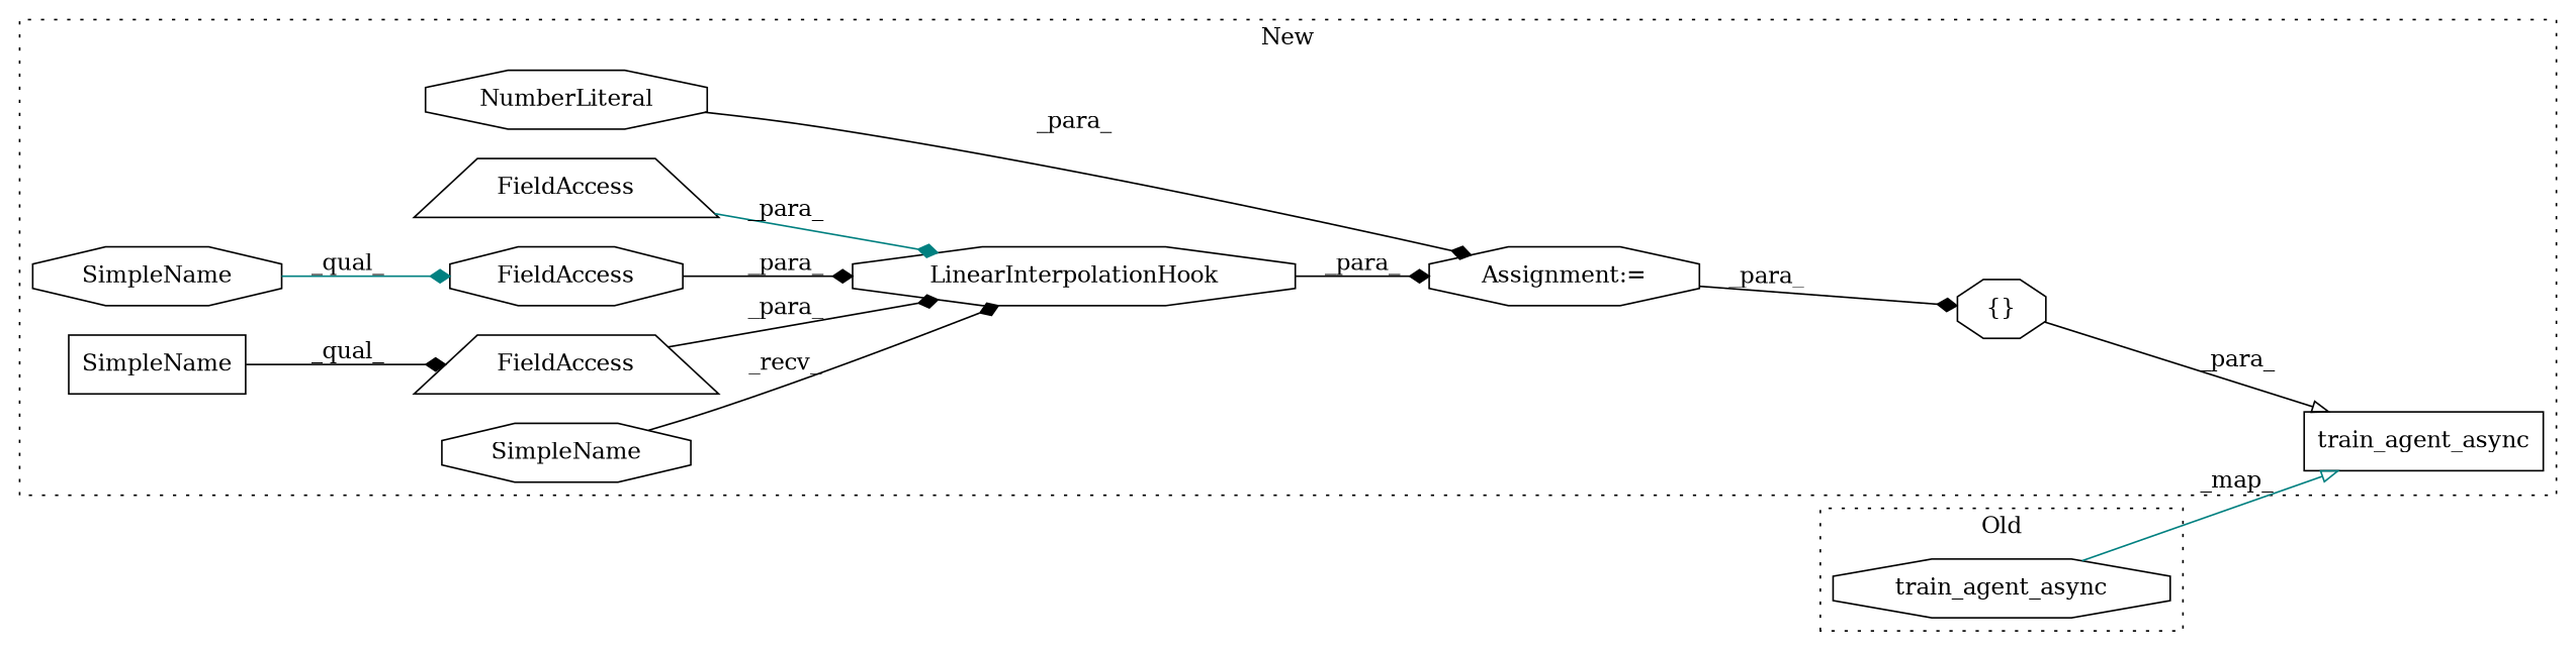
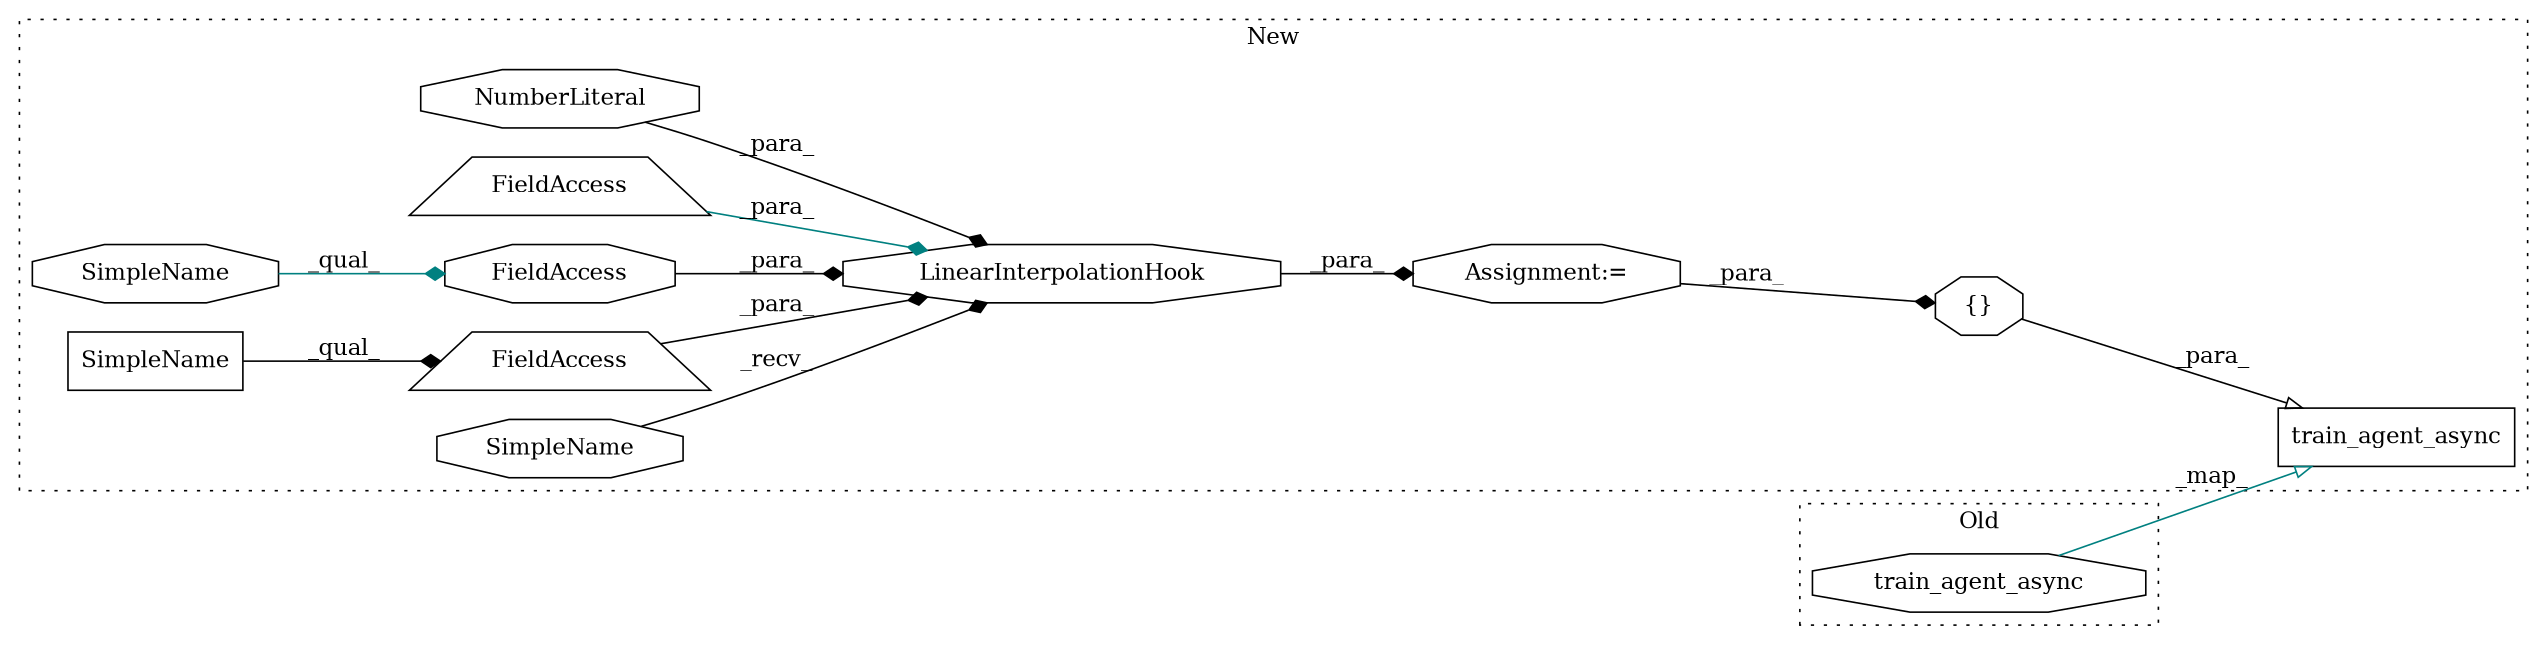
  digraph {
    rankdir=LR
    node [a=32 l="18,1" s=4414 shape=octagon]
    edge [arrowhead=diamond color=black]
    n1 [label=train_agent_async s="4465,4623" shape=box]
    n2 [a=7 l=1 label="Assignment:=" s=4377]
    n3 [l="24,1" label=LinearInterpolationHook s="4390,4444"]
    n4 [a=4 l="1,1" label="{}" s="4608,4622"]
    n5 [a=34 l=1 label=NumberLiteral s=4433]
    n6 [a=22 l=10 label=FieldAccess shape=trapezium]
    n7 [a=22 l=7 label=FieldAccess s=4425]
    n8 [a=22 l=9 label=FieldAccess s=4435 shape=trapezium]
    n9 [a=42 l=4 label=SimpleName s=4425]
    n10 [a=42 l=4 label=SimpleName shape=box]
    n11 [a=42 l=11 label=SimpleName s=4378]
    n12 [label=train_agent_async s="4177,4310"]
    subgraph cluster_1 {
      label=New
      style=dotted
      n1
      n2
      n3
      n4
      n5
      n6
      n7
      n8
      n9
      n10
      n11
    }
    subgraph cluster_2 {
      label=Old
      style=dotted
      n12
    }
    n2 -> n4 [label=_para_]
    n3 -> n2 [label=_para_]
    n4 -> n1 [arrowhead=onormal label=_para_]
-   n5 -> n2 [label=_para_]
+   n5 -> n3 [label=_para_]
    n6 -> n3 [label=_para_]
    n7 -> n3 [label=_para_]
    n8 -> n3 [color=teal label=_para_]
    n9 -> n7 [color=teal label=_qual_]
    n10 -> n6 [label=_qual_]
    n11 -> n3 [label=_recv_]
    n12 -> n1 [arrowhead=onormal color=teal label=_map_]
  }
